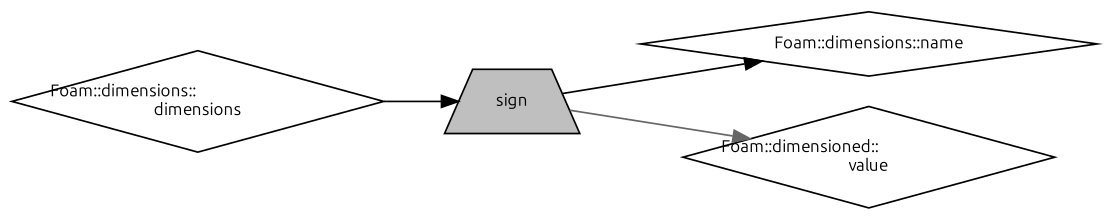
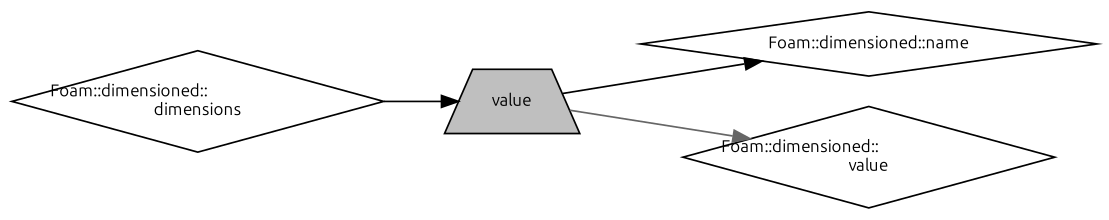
  digraph {
    fontname=Ubuntu
    rankdir=LR
    node [color=black fontname=Ubuntu fontsize=10 shape=diamond]
    edge [color=black fontname=Ubuntu fontsize=10 labelfontname=Helvetica labelfontsize=10 style=solid]
-   n1 [fillcolor=grey75 fontcolor=black height=0.2 label=sign shape=trapezium style=filled width=0.4]
-   n2 [height=0.2 label="Foam::dimensions::name" width=0.4]
+   n1 [fillcolor=grey75 fontcolor=black height=0.2 label=value shape=trapezium style=filled width=0.4]
+   n2 [height=0.2 label="Foam::dimensioned::name" width=0.4]
    n3 [height=0.2 label="Foam::dimensioned::\lvalue" width=0.4]
-   n4 [height=0.2 label="Foam::dimensions::\ldimensions" width=0.4]
+   n4 [height=0.2 label="Foam::dimensioned::\ldimensions" width=0.4]
    n1 -> n2
    n1 -> n3 [color=gray40]
    n4 -> n1
  }
